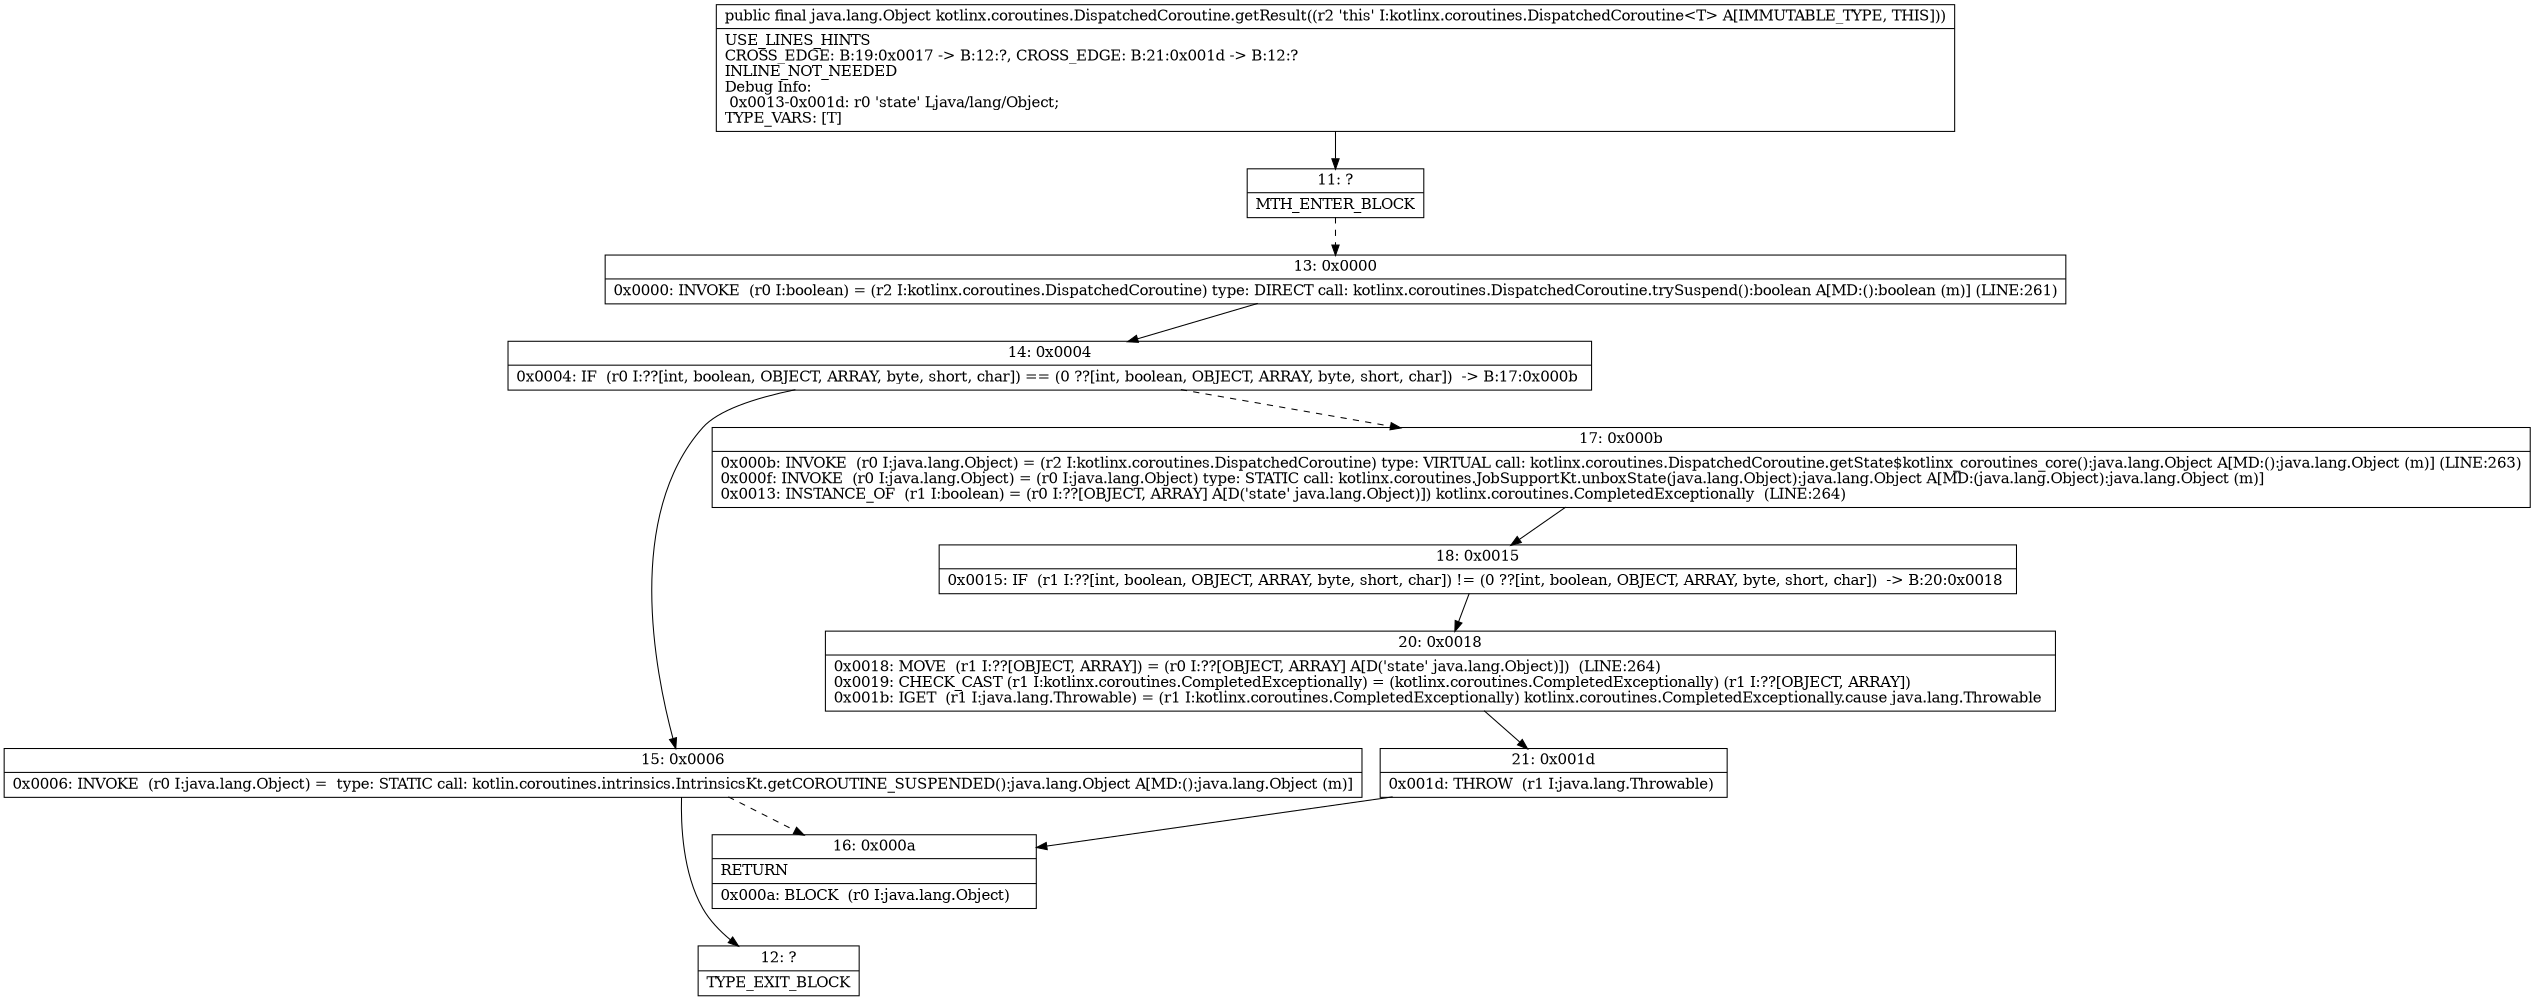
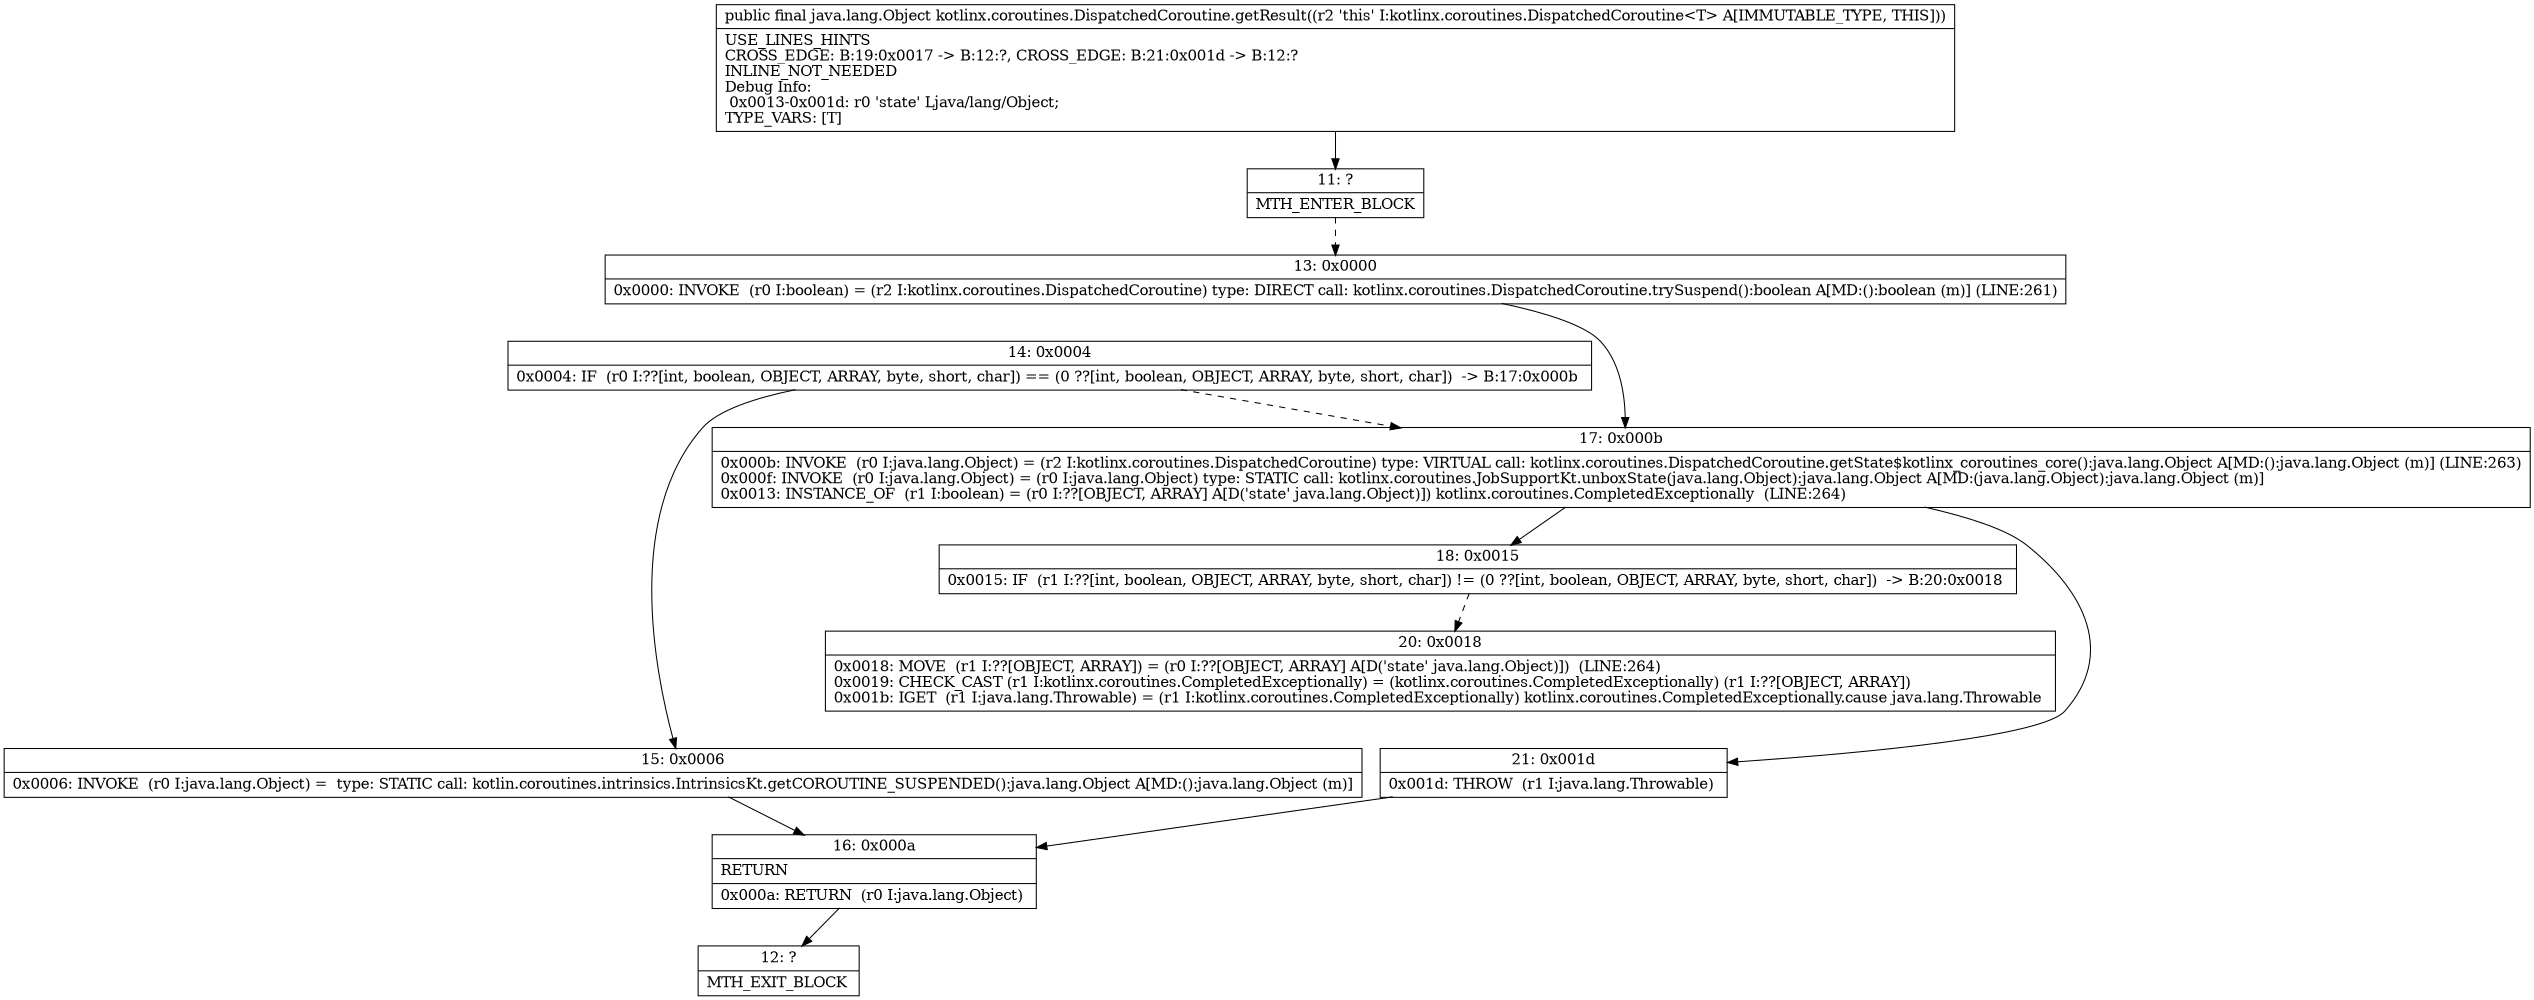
  digraph {
    node [shape=record]
    n1 [label="{11\:\ ?|MTH_ENTER_BLOCK\l}"]
    n2 [label="{13\:\ 0x0000|0x0000: INVOKE  (r0 I:boolean) = (r2 I:kotlinx.coroutines.DispatchedCoroutine) type: DIRECT call: kotlinx.coroutines.DispatchedCoroutine.trySuspend():boolean A[MD:():boolean (m)] (LINE:261)\l}"]
    n3 [label="{14\:\ 0x0004|0x0004: IF  (r0 I:??[int, boolean, OBJECT, ARRAY, byte, short, char]) == (0 ??[int, boolean, OBJECT, ARRAY, byte, short, char])  \-\> B:17:0x000b \l}"]
    n4 [label="{15\:\ 0x0006|0x0006: INVOKE  (r0 I:java.lang.Object) =  type: STATIC call: kotlin.coroutines.intrinsics.IntrinsicsKt.getCOROUTINE_SUSPENDED():java.lang.Object A[MD:():java.lang.Object (m)]\l}"]
    n5 [label="{17\:\ 0x000b|0x000b: INVOKE  (r0 I:java.lang.Object) = (r2 I:kotlinx.coroutines.DispatchedCoroutine) type: VIRTUAL call: kotlinx.coroutines.DispatchedCoroutine.getState$kotlinx_coroutines_core():java.lang.Object A[MD:():java.lang.Object (m)] (LINE:263)\l0x000f: INVOKE  (r0 I:java.lang.Object) = (r0 I:java.lang.Object) type: STATIC call: kotlinx.coroutines.JobSupportKt.unboxState(java.lang.Object):java.lang.Object A[MD:(java.lang.Object):java.lang.Object (m)]\l0x0013: INSTANCE_OF  (r1 I:boolean) = (r0 I:??[OBJECT, ARRAY] A[D('state' java.lang.Object)]) kotlinx.coroutines.CompletedExceptionally  (LINE:264)\l}"]
-   n6 [label="{16\:\ 0x000a|RETURN\l|0x000a: BLOCK  (r0 I:java.lang.Object) \l}"]
+   n6 [label="{16\:\ 0x000a|RETURN\l|0x000a: RETURN  (r0 I:java.lang.Object) \l}"]
    n7 [label="{18\:\ 0x0015|0x0015: IF  (r1 I:??[int, boolean, OBJECT, ARRAY, byte, short, char]) != (0 ??[int, boolean, OBJECT, ARRAY, byte, short, char])  \-\> B:20:0x0018 \l}"]
-   n8 [label="{12\:\ ?|TYPE_EXIT_BLOCK\l}"]
+   n8 [label="{12\:\ ?|MTH_EXIT_BLOCK\l}"]
    n9 [label="{20\:\ 0x0018|0x0018: MOVE  (r1 I:??[OBJECT, ARRAY]) = (r0 I:??[OBJECT, ARRAY] A[D('state' java.lang.Object)])  (LINE:264)\l0x0019: CHECK_CAST (r1 I:kotlinx.coroutines.CompletedExceptionally) = (kotlinx.coroutines.CompletedExceptionally) (r1 I:??[OBJECT, ARRAY]) \l0x001b: IGET  (r1 I:java.lang.Throwable) = (r1 I:kotlinx.coroutines.CompletedExceptionally) kotlinx.coroutines.CompletedExceptionally.cause java.lang.Throwable \l}"]
    n10 [label="{21\:\ 0x001d|0x001d: THROW  (r1 I:java.lang.Throwable) \l}"]
    n11 [label="{public final java.lang.Object kotlinx.coroutines.DispatchedCoroutine.getResult((r2 'this' I:kotlinx.coroutines.DispatchedCoroutine\<T\> A[IMMUTABLE_TYPE, THIS]))  | USE_LINES_HINTS\lCROSS_EDGE: B:19:0x0017 \-\> B:12:?, CROSS_EDGE: B:21:0x001d \-\> B:12:?\lINLINE_NOT_NEEDED\lDebug Info:\l  0x0013\-0x001d: r0 'state' Ljava\/lang\/Object;\lTYPE_VARS: [T]\l}"]
    n1 -> n2 [style=dashed]
-   n2 -> n3
+   n2 -> n5
    n3 -> n4 [style=solid]
    n3 -> n5 [style=dashed]
-   n4 -> n6 [style=dashed]
+   n4 -> n6
    n5 -> n7
-   n4 -> n8
-   n7 -> n9
-   n9 -> n10
+   n6 -> n8
+   n7 -> n9 [style=dashed]
+   n5 -> n10
    n10 -> n6
    n11 -> n1
  }
